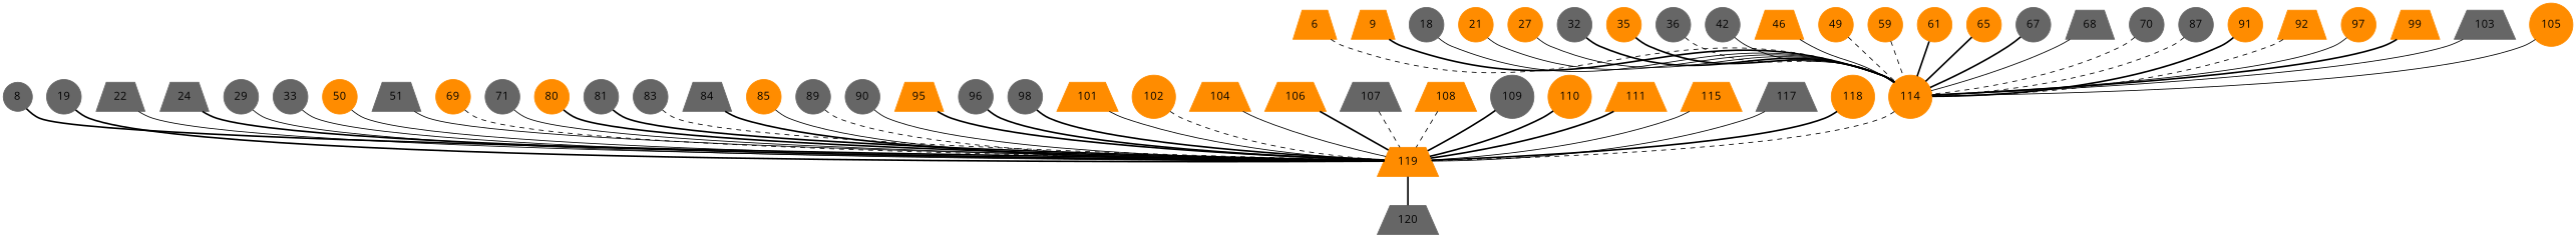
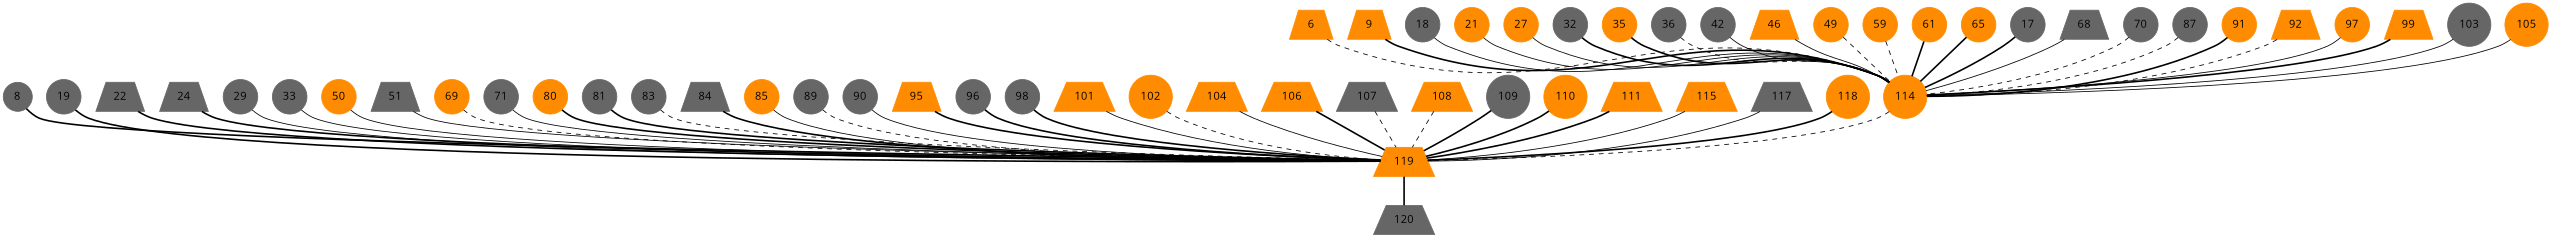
  graph {
    fontname="Open Sans"
    node [color=darkorange fontname="Open Sans" shape=circle style=filled]
    edge [fontname="Open Sans" style=bold]
    114 [super="+55+20+23+45+15"]
    119 [shape=trapezium super="+39+112+116+86+93+11+72+113+75"]
    6 [shape=trapezium]
    120 [color=gray40 shape=trapezium]
    8 [color=gray40]
    9 [shape=trapezium]
    18 [color=gray40]
    19 [color=gray40]
    21
    22 [color=gray40 shape=trapezium]
    24 [color=gray40 shape=trapezium]
    27
    29 [color=gray40]
    32 [color=gray40]
    33 [color=gray40]
    35
    36 [color=gray40]
    42 [color=gray40]
    46 [shape=trapezium]
    49
    50
    51 [color=gray40 shape=trapezium]
    59
    61
    65
-   67 [color=gray40]
+   67 [color=gray40 label=17]
    68 [color=gray40 shape=trapezium]
    69
    70 [color=gray40]
    71 [color=gray40]
    80
    81 [color=gray40]
    83 [color=gray40 super="+82"]
    84 [color=gray40 shape=trapezium]
    85
    n36 [color=gray40 label=87 super="+41"]
    89 [color=gray40]
    90 [color=gray40]
    91 [super="+38"]
    92 [shape=trapezium super="+16+30"]
    95 [shape=trapezium]
    96 [color=gray40 super="+76"]
    97 [super="+58+60"]
    98 [color=gray40 super="+79"]
    99 [shape=trapezium]
    101 [shape=trapezium]
    102
-   103 [color=gray40 shape=trapezium]
+   103 [color=gray40]
    104 [shape=trapezium super="+62"]
    105
    106 [shape=trapezium]
    107 [color=gray40 shape=trapezium]
    108 [shape=trapezium]
    109 [color=gray40]
    110
    111 [shape=trapezium]
    115 [shape=trapezium]
    117 [color=gray40 shape=trapezium super="+28"]
    118
    114 -- 119 [style=dashed weight=25]
    119 -- 120
    6 -- 114 [style=dashed]
    8 -- 119 [weight=3]
    9 -- 114 [weight=2]
    18 -- 114 [style=solid]
    19 -- 119
    21 -- 114 [style=solid]
-   22 -- 119 [style=solid]
+   22 -- 119
    24 -- 119
    27 -- 114 [style=solid]
    29 -- 119 [style=solid]
    32 -- 114
    33 -- 119 [style=solid]
    35 -- 114
    36 -- 114 [style=dashed]
    42 -- 114 [style=solid]
    46 -- 114 [style=solid]
    49 -- 114 [style=dashed]
    50 -- 119 [style=solid]
    51 -- 119 [style=solid]
    59 -- 114 [style=dashed]
    61 -- 114
    65 -- 114 [weight=2]
    67 -- 114
    68 -- 114 [style=solid]
    69 -- 119 [style=dashed]
    70 -- 114 [style=dashed]
    71 -- 119 [style=solid]
    80 -- 119
    81 -- 119
    83 -- 119 [style=dashed weight=3]
    84 -- 119
    85 -- 119 [style=solid]
    n36 -- 114 [style=dashed]
    89 -- 119 [style=dashed]
    90 -- 119 [style=solid]
    91 -- 114
    92 -- 114 [style=dashed]
    95 -- 119
    96 -- 119
    97 -- 114 [style=solid]
    98 -- 119
    99 -- 114
    101 -- 119 [style=solid]
    102 -- 119 [style=dashed]
    103 -- 114 [style=solid]
    104 -- 119 [style=solid weight=4]
    105 -- 114 [style=solid]
    106 -- 119
    107 -- 119 [style=dashed]
    108 -- 119 [style=dashed]
    109 -- 119
    110 -- 119
    111 -- 119
    115 -- 119 [style=solid]
    117 -- 119 [style=solid]
    118 -- 119
  }
